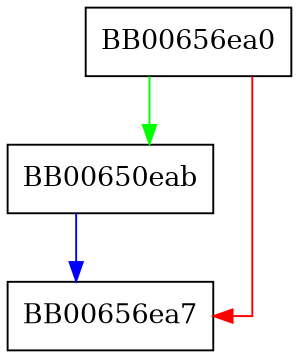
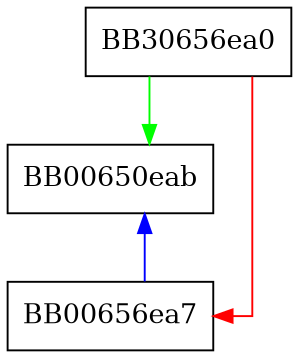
  digraph {
    splines=ortho
    node [shape=box]
    n1 [label=BB00650eab]
-   BB00656ea0
+   BB00656ea0 [label=BB30656ea0]
    BB00656ea7
    BB00656ea0 -> n1 [color=green]
    BB00656ea0 -> BB00656ea7 [color=red]
-   n1 -> BB00656ea7 [color=blue]
+   BB00656ea7 -> n1 [color=blue]
  }
